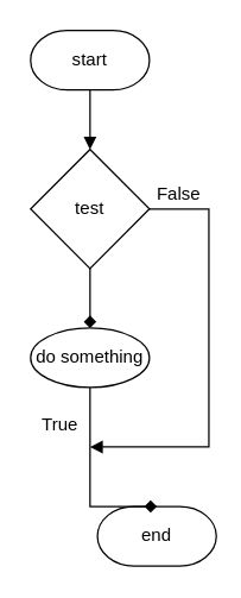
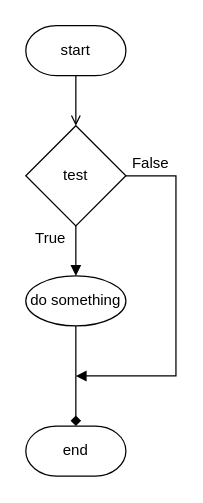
  <mxCell id="0" />
  <mxCell id="1" parent="0" />
- <mxCell id="2" style="edgeStyle=orthogonalEdgeStyle;rounded=0;orthogonalLoop=1;jettySize=auto;html=1;exitX=0.5;exitY=1;exitDx=0;exitDy=0;entryX=0.5;entryY=0;entryDx=0;entryDy=0;exitPerimeter=0;endArrow=block;endFill=1;" parent="1" source="4" target="8" edge="1"><mxGeometry relative="1" as="geometry"><mxPoint x="60" y="60" as="sourcePoint" /><mxPoint x="60" y="100" as="targetPoint" /></mxGeometry></mxCell>
- <mxCell id="3" value="True" style="text;html=1;strokeColor=none;fillColor=none;align=center;verticalAlign=middle;whiteSpace=wrap;rounded=0;" parent="1" vertex="1"><mxGeometry x="20" y="275" width="40" height="20" as="geometry" /></mxCell>
+ <mxCell id="2" style="edgeStyle=orthogonalEdgeStyle;rounded=0;orthogonalLoop=1;jettySize=auto;html=1;exitX=0.5;exitY=1;exitDx=0;exitDy=0;entryX=0.5;entryY=0;entryDx=0;entryDy=0;exitPerimeter=0;endArrow=open;endFill=1;" parent="1" source="4" target="8" edge="1"><mxGeometry relative="1" as="geometry"><mxPoint x="60" y="60" as="sourcePoint" /><mxPoint x="60" y="100" as="targetPoint" /></mxGeometry></mxCell>
+ <mxCell id="3" value="True" style="text;html=1;strokeColor=none;fillColor=none;align=center;verticalAlign=middle;whiteSpace=wrap;rounded=0;" parent="1" vertex="1"><mxGeometry x="20" y="180" width="40" height="20" as="geometry" /></mxCell>
  <mxCell id="4" value="start" style="strokeWidth=1;html=1;shape=mxgraph.flowchart.terminator;whiteSpace=wrap;fillColor=none;" parent="1" vertex="1"><mxGeometry x="20" y="20" width="80" height="40" as="geometry" /></mxCell>
- <mxCell id="5" value="end" style="strokeWidth=1;html=1;shape=mxgraph.flowchart.terminator;whiteSpace=wrap;fillColor=none;" parent="1" vertex="1"><mxGeometry x="65" y="340" width="80" height="40" as="geometry" /></mxCell>
- <mxCell id="6" style="edgeStyle=orthogonalEdgeStyle;rounded=0;orthogonalLoop=1;jettySize=auto;html=1;exitX=0.5;exitY=1;exitDx=0;exitDy=0;entryX=0.5;entryY=0;entryDx=0;entryDy=0;endArrow=diamond;endFill=1;" parent="1" source="8" target="10" edge="1"><mxGeometry relative="1" as="geometry" /></mxCell>
+ <mxCell id="5" value="end" style="strokeWidth=1;html=1;shape=mxgraph.flowchart.terminator;whiteSpace=wrap;fillColor=none;" parent="1" vertex="1"><mxGeometry x="20" y="340" width="80" height="40" as="geometry" /></mxCell>
+ <mxCell id="6" style="edgeStyle=orthogonalEdgeStyle;rounded=0;orthogonalLoop=1;jettySize=auto;html=1;exitX=0.5;exitY=1;exitDx=0;exitDy=0;entryX=0.5;entryY=0;entryDx=0;entryDy=0;endArrow=block;endFill=1;" parent="1" source="8" target="10" edge="1"><mxGeometry relative="1" as="geometry" /></mxCell>
  <mxCell id="7" style="edgeStyle=orthogonalEdgeStyle;rounded=0;orthogonalLoop=1;jettySize=auto;html=1;exitX=1;exitY=0.5;exitDx=0;exitDy=0;endArrow=block;endFill=1;" parent="1" source="8" edge="1"><mxGeometry relative="1" as="geometry"><mxPoint x="60" y="300" as="targetPoint" /><Array as="points"><mxPoint x="140" y="140" /><mxPoint x="140" y="300" /></Array></mxGeometry></mxCell>
  <mxCell id="8" value="test" style="rhombus;whiteSpace=wrap;html=1;fillColor=none;" parent="1" vertex="1"><mxGeometry x="20" y="100" width="80" height="80" as="geometry" /></mxCell>
  <mxCell id="9" style="edgeStyle=orthogonalEdgeStyle;rounded=0;orthogonalLoop=1;jettySize=auto;html=1;exitX=0.5;exitY=1;exitDx=0;exitDy=0;entryX=0.5;entryY=0;entryDx=0;entryDy=0;entryPerimeter=0;endArrow=diamond;endFill=1;" parent="1" source="10" target="5" edge="1"><mxGeometry relative="1" as="geometry"><Array as="points"><mxPoint x="60" y="300" /><mxPoint x="60" y="300" /></Array></mxGeometry></mxCell>
  <mxCell id="10" value="do something" style="ellipse;whiteSpace=wrap;html=1;fillColor=none;" parent="1" vertex="1"><mxGeometry x="20" y="220" width="80" height="40" as="geometry" /></mxCell>
  <mxCell id="11" value="False" style="text;html=1;strokeColor=none;fillColor=none;align=center;verticalAlign=middle;whiteSpace=wrap;rounded=0;" parent="1" vertex="1"><mxGeometry x="100" y="120" width="40" height="20" as="geometry" /></mxCell>
